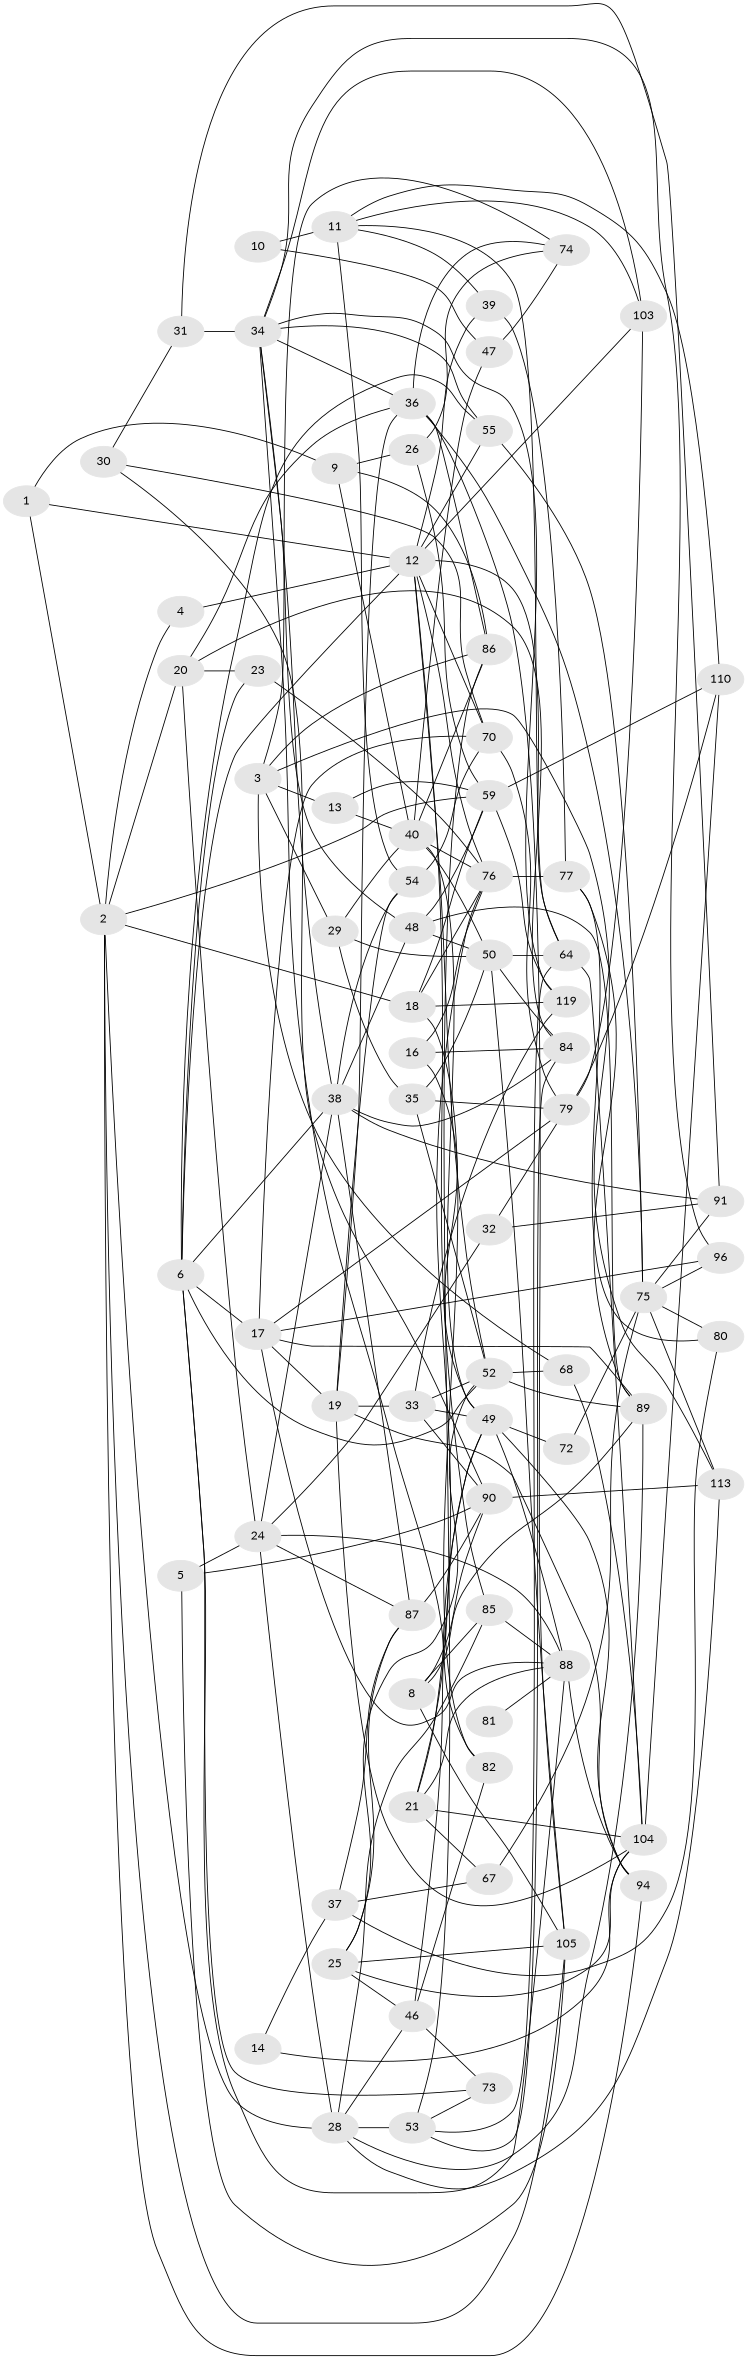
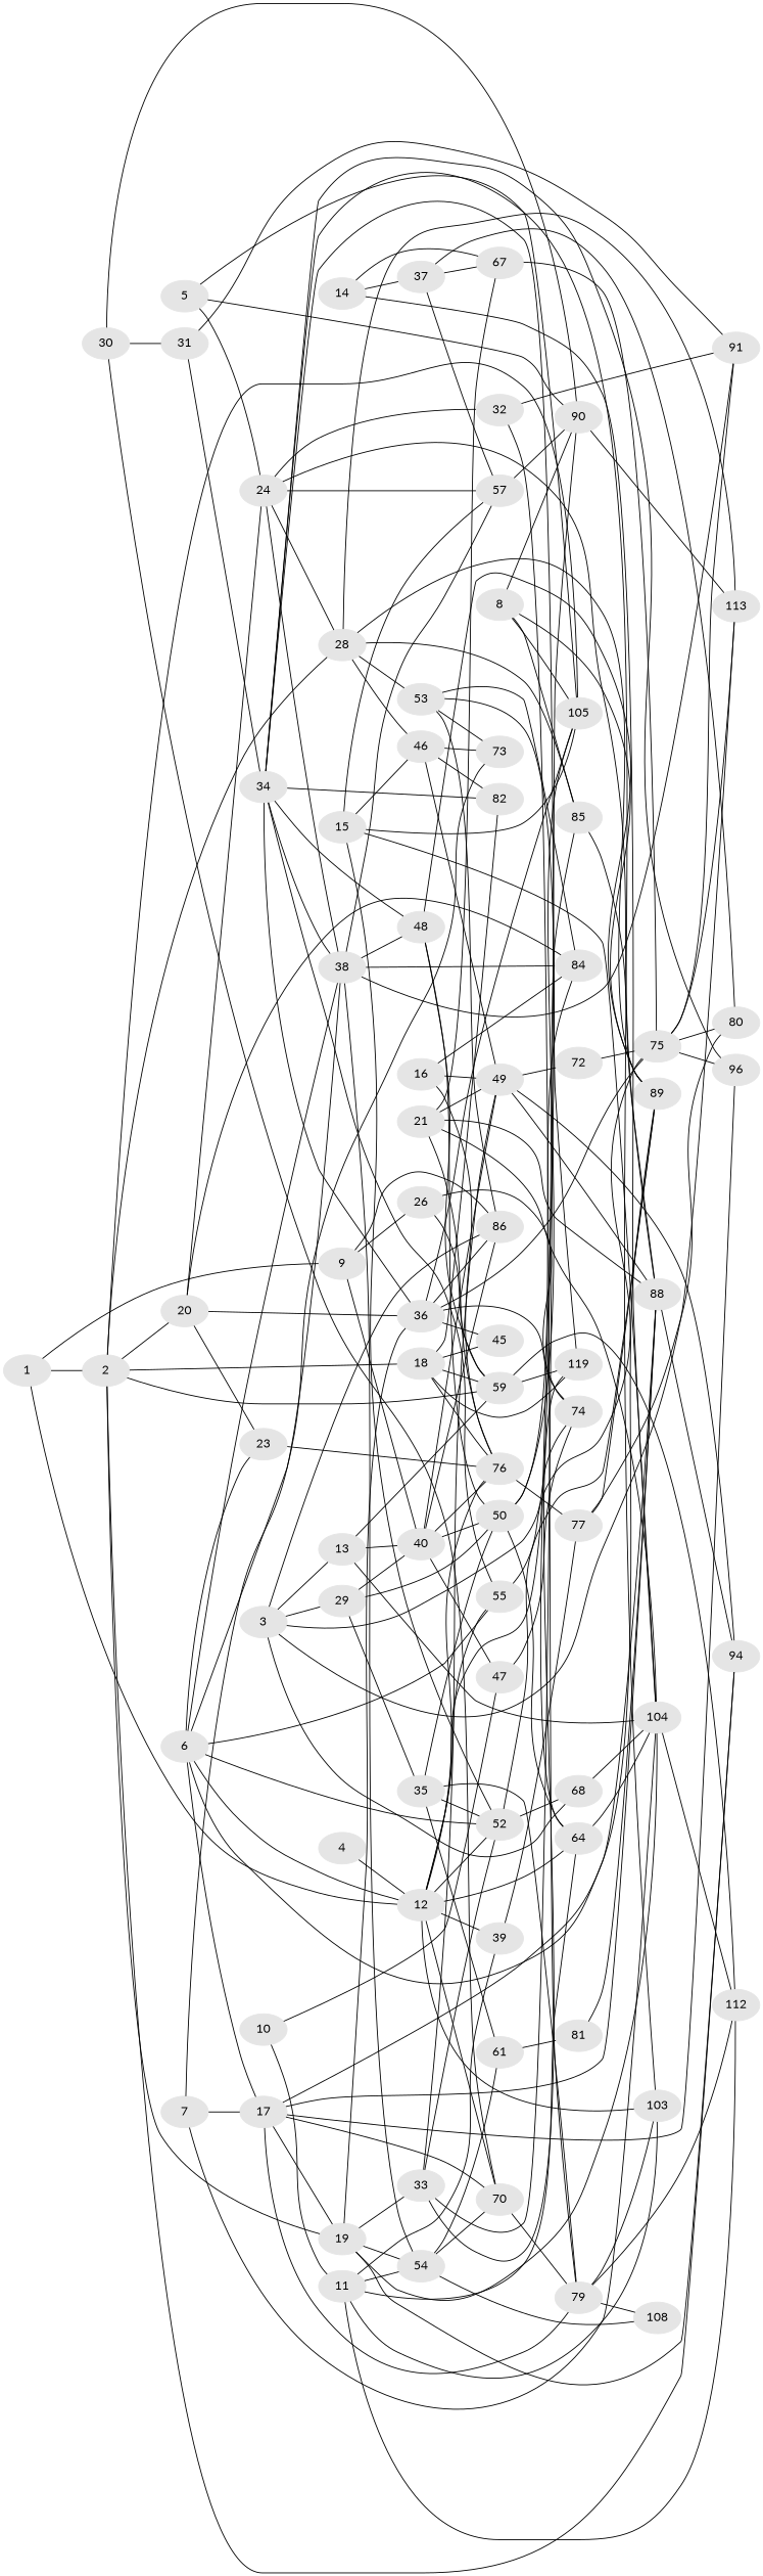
  graph {
    fontname=Lato
    rankdir=LR
    node [color=gray90 fontname=Lato style=filled]
    edge [fontname=Lato]
    2 [super="+100"]
    4
    18 [super="+66"]
    20 [super="+22"]
    28 [super="+69"]
    59 [super="+126"]
    94 [super="+115"]
    105
    1
    12 [super="+27"]
    9 [super="+106"]
    52 [super="+110"]
    55
    85
    39
    64 [super="+71"]
    103
    70 [super="+117"]
    76 [super="+98"]
+   45
    82
    119
    24 [super="+116"]
    23
    84
    36 [super="+56"]
    113
    89 [super="+109"]
    46 [super="+101"]
    53 [super="+124"]
-   112 [label=110]
+   112
    3 [super="+95"]
    13
    29 [super="+60"]
    68
    74
    86 [super="+92"]
    104 [super="+123"]
    40 [super="+42"]
    35 [super="+58"]
    50 [super="+125"]
    5 [super="+78"]
    90
    26
    38 [super="+43"]
    88 [super="+107"]
-   87
+   87 [label=57]
    32 [super="+65"]
    6 [super="+41"]
    17 [super="+83"]
    73
    19
    79 [super="+120"]
    96
    54 [super="+62"]
    91
    48 [super="+93"]
    75 [super="+114"]
+   7 [super="+44"]
    8
    47
    49 [super="+57"]
    11 [super="+51"]
    10
    77
+   61
+   108
    14
    37
    67 [super="+102"]
    80 [super="+99"]
-   15 [super="+118" label=25]
+   15 [super="+118"]
    16 [super="+25"]
    72
    33 [super="+63"]
    21 [super="+122"]
    31 [super="+97"]
    34 [super="+111"]
    30
    81
-   2 -- 4
+   2 -- 19
    2 -- 18
    2 -- 20
    2 -- 28
    2 -- 59
    2 -- 94
    2 -- 105
    4 -- 12
    18 -- 59
    18 -- 76
+   18 -- 45
    18 -- 82
    18 -- 119
    20 -- 24
    20 -- 23
    20 -- 84
    20 -- 36
    28 -- 85
    28 -- 113
    28 -- 89
    28 -- 46
    28 -- 53
    59 -- 119
    59 -- 112
    1 -- 2
    1 -- 12
    1 -- 9
    12 -- 52
    12 -- 55
    12 -- 85
    12 -- 39
    12 -- 64
    12 -- 103
    12 -- 70
    12 -- 76
    9 -- 86
    9 -- 40
    9 -- 26
    52 -- 89
    52 -- 68
    55 -- 75
    85 -- 88
    39 -- 77
    64 -- 104
    70 -- 79
    76 -- 77
    24 -- 28
    24 -- 38
    24 -- 88
    24 -- 87
    24 -- 32
    23 -- 76
    36 -- 105
+   36 -- 45
    36 -- 74
    36 -- 86
    36 -- 75
    46 -- 82
    46 -- 73
    46 -- 49
    53 -- 64
    53 -- 84
    53 -- 86 [weight=2]
    53 -- 73
    3 -- 113
    3 -- 13
    3 -- 29
    3 -- 68
    3 -- 74
    3 -- 86
    13 -- 59
+   13 -- 104
    13 -- 40
    29 -- 40
    29 -- 35
    29 -- 50
    68 -- 104
    104 -- 112
    40 -- 76
    40 -- 86
    40 -- 50
    40 -- 47
    40 -- 49
    35 -- 52
    35 -- 50
    35 -- 79
+   35 -- 61
    50 -- 105
    50 -- 64
    50 -- 84
    5 -- 105
    5 -- 24
    5 -- 90
    90 -- 113
    26 -- 59
    26 -- 74
    38 -- 84
    38 -- 87
    38 -- 54
    38 -- 91
    38 -- 48
    88 -- 94
    87 -- 90
    32 -- 79
    32 -- 91
    6 -- 12
    6 -- 52
    6 -- 55
    6 -- 23
    6 -- 38
    6 -- 88
    6 -- 17
    6 -- 73
    17 -- 70
    17 -- 89
    17 -- 88
    17 -- 19
    17 -- 79
    17 -- 96
    19 -- 94
    19 -- 36
    19 -- 104
    19 -- 54
    19 -- 33
    79 -- 103
    79 -- 112
+   79 -- 108
    54 -- 70
+   54 -- 61
+   54 -- 108
    48 -- 59
    48 -- 89
    48 -- 50
    75 -- 113
    75 -- 96
    75 -- 91
    75 -- 80
+   7 -- 104
+   7 -- 38
+   7 -- 17
    8 -- 105
    8 -- 85
    8 -- 89
    8 -- 90
    47 -- 74
    49 -- 94
    49 -- 88
    49 -- 72
    11 -- 39
    11 -- 64
    11 -- 103
    11 -- 112
    11 -- 54 [weight=2]
    10 -- 47
    10 -- 11
    77 -- 89
    77 -- 80
+   61 -- 81
    14 -- 104 [weight=2]
    14 -- 37
+   14 -- 67
    37 -- 87
    37 -- 67
    37 -- 80
    67 -- 75
    15 -- 105
    15 -- 52
    15 -- 46 [weight=2]
    15 -- 104
    15 -- 87
    16 -- 76
    16 -- 84
    16 -- 49
    72 -- 75
    33 -- 52
    33 -- 119
    33 -- 90
    33 -- 49
    21 -- 76
    21 -- 104 [weight=2]
    21 -- 88
    21 -- 49
    21 -- 67 [weight=2]
    31 -- 91
    31 -- 34
    34 -- 55
    34 -- 103
    34 -- 82
    34 -- 119
    34 -- 36
    34 -- 38
    34 -- 96
    34 -- 48
    30 -- 70
    30 -- 90
    30 -- 31
    81 -- 88
  }
